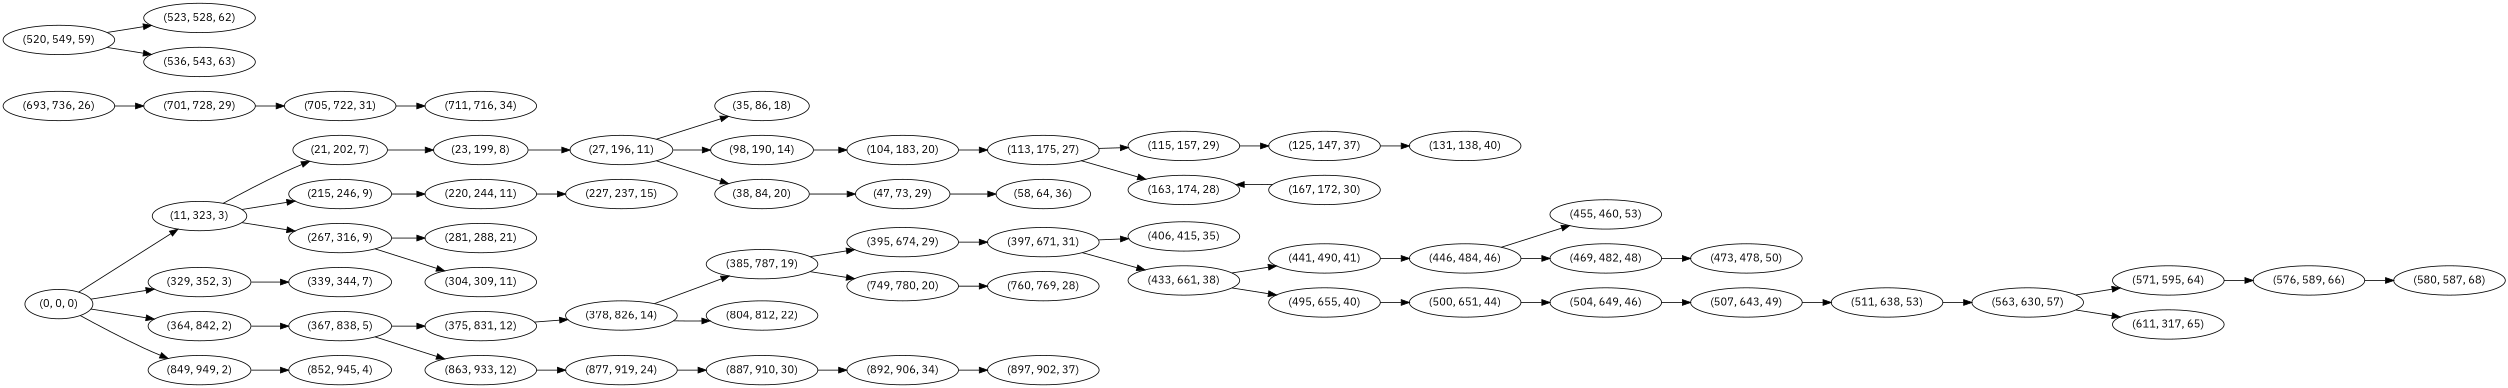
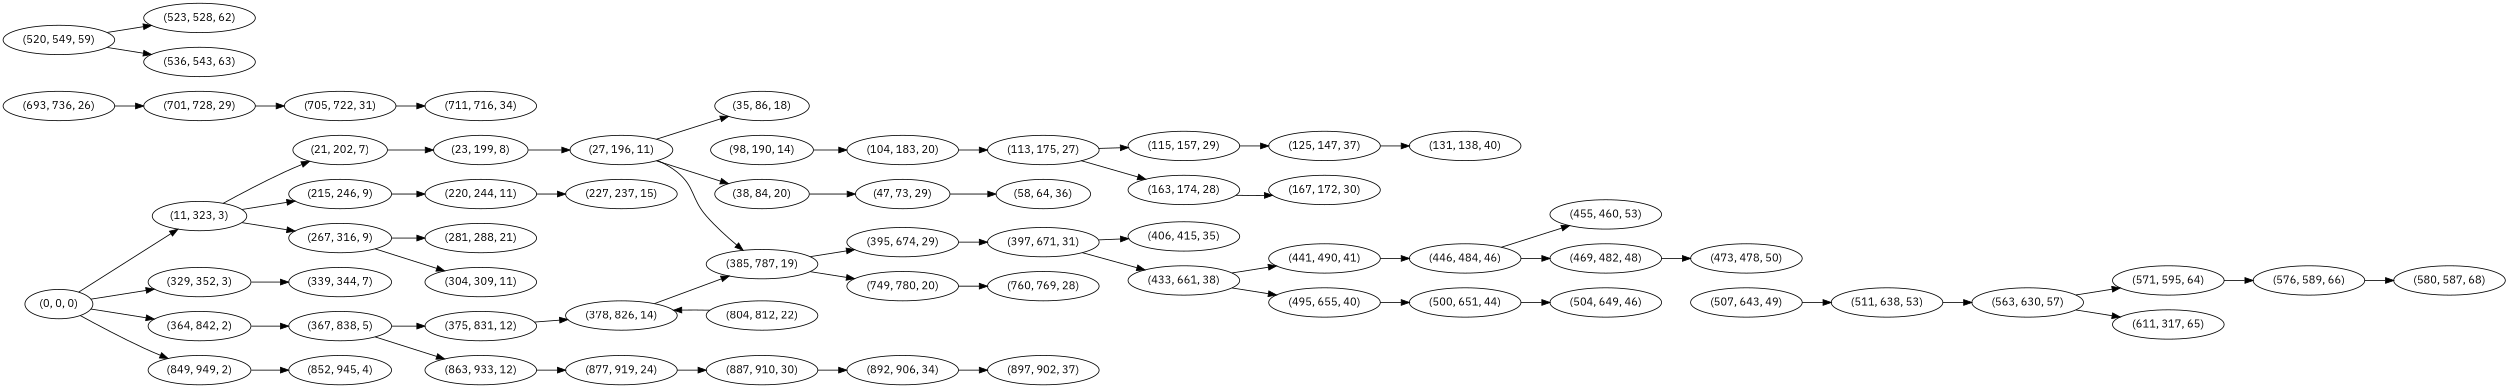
  digraph {
    fontname="IBM Plex Sans"
    rankdir=LR
    node [fontname="IBM Plex Sans"]
    edge [fontname="IBM Plex Sans"]
    "(0, 0, 0)"
    "(11, 323, 3)"
    "(329, 352, 3)"
    "(364, 842, 2)"
    "(849, 949, 2)"
    "(21, 202, 7)"
    "(215, 246, 9)"
    "(267, 316, 9)"
    "(339, 344, 7)"
    "(367, 838, 5)"
    "(852, 945, 4)"
    "(23, 199, 8)"
    "(220, 244, 11)"
    "(281, 288, 21)"
    "(304, 309, 11)"
    "(27, 196, 11)"
    "(35, 86, 18)"
    "(98, 190, 14)"
    "(38, 84, 20)"
    "(104, 183, 20)"
    "(47, 73, 29)"
    "(58, 64, 36)"
    "(113, 175, 27)"
    "(115, 157, 29)"
    "(163, 174, 28)"
    "(125, 147, 37)"
    "(167, 172, 30)"
    "(131, 138, 40)"
    "(227, 237, 15)"
    "(375, 831, 12)"
    "(863, 933, 12)"
    "(378, 826, 14)"
    "(385, 787, 19)"
    "(804, 812, 22)"
    "(395, 674, 29)"
    "(749, 780, 20)"
    "(397, 671, 31)"
    "(693, 736, 26)"
    "(701, 728, 29)"
    "(760, 769, 28)"
    "(406, 415, 35)"
    "(433, 661, 38)"
    "(441, 490, 41)"
    "(495, 655, 40)"
    "(446, 484, 46)"
    "(500, 651, 44)"
    "(455, 460, 53)"
    "(469, 482, 48)"
    "(473, 478, 50)"
    "(504, 649, 46)"
    "(507, 643, 49)"
    "(511, 638, 53)"
    "(563, 630, 57)"
    "(520, 549, 59)"
    "(523, 528, 62)"
    "(536, 543, 63)"
    "(571, 595, 64)"
    n58 [label="(611, 317, 65)"]
    "(576, 589, 66)"
    "(580, 587, 68)"
    "(705, 722, 31)"
    "(711, 716, 34)"
    "(877, 919, 24)"
    "(887, 910, 30)"
    "(892, 906, 34)"
    "(897, 902, 37)"
    "(0, 0, 0)" -> "(11, 323, 3)"
    "(0, 0, 0)" -> "(329, 352, 3)"
    "(0, 0, 0)" -> "(364, 842, 2)"
    "(0, 0, 0)" -> "(849, 949, 2)"
    "(11, 323, 3)" -> "(21, 202, 7)"
    "(11, 323, 3)" -> "(215, 246, 9)"
    "(11, 323, 3)" -> "(267, 316, 9)"
    "(329, 352, 3)" -> "(339, 344, 7)"
    "(364, 842, 2)" -> "(367, 838, 5)"
    "(849, 949, 2)" -> "(852, 945, 4)"
    "(21, 202, 7)" -> "(23, 199, 8)"
    "(215, 246, 9)" -> "(220, 244, 11)"
    "(267, 316, 9)" -> "(281, 288, 21)"
    "(267, 316, 9)" -> "(304, 309, 11)"
    "(367, 838, 5)" -> "(375, 831, 12)"
    "(367, 838, 5)" -> "(863, 933, 12)"
    "(23, 199, 8)" -> "(27, 196, 11)"
    "(220, 244, 11)" -> "(227, 237, 15)"
    "(27, 196, 11)" -> "(35, 86, 18)"
-   "(27, 196, 11)" -> "(98, 190, 14)"
+   "(27, 196, 11)" -> "(385, 787, 19)"
    "(27, 196, 11)" -> "(38, 84, 20)"
    "(98, 190, 14)" -> "(104, 183, 20)"
    "(38, 84, 20)" -> "(47, 73, 29)"
    "(104, 183, 20)" -> "(113, 175, 27)"
    "(47, 73, 29)" -> "(58, 64, 36)"
    "(113, 175, 27)" -> "(115, 157, 29)"
    "(113, 175, 27)" -> "(163, 174, 28)"
    "(115, 157, 29)" -> "(125, 147, 37)"
-   "(167, 172, 30)" -> "(163, 174, 28)"
+   "(163, 174, 28)" -> "(167, 172, 30)"
    "(125, 147, 37)" -> "(131, 138, 40)"
    "(375, 831, 12)" -> "(378, 826, 14)"
    "(863, 933, 12)" -> "(877, 919, 24)"
    "(378, 826, 14)" -> "(385, 787, 19)"
-   "(378, 826, 14)" -> "(804, 812, 22)"
+   "(804, 812, 22)" -> "(378, 826, 14)"
    "(385, 787, 19)" -> "(395, 674, 29)"
    "(385, 787, 19)" -> "(749, 780, 20)"
    "(395, 674, 29)" -> "(397, 671, 31)"
    "(749, 780, 20)" -> "(760, 769, 28)"
    "(397, 671, 31)" -> "(406, 415, 35)"
    "(397, 671, 31)" -> "(433, 661, 38)"
    "(693, 736, 26)" -> "(701, 728, 29)"
    "(701, 728, 29)" -> "(705, 722, 31)"
    "(433, 661, 38)" -> "(441, 490, 41)"
    "(433, 661, 38)" -> "(495, 655, 40)"
    "(441, 490, 41)" -> "(446, 484, 46)"
    "(495, 655, 40)" -> "(500, 651, 44)"
    "(446, 484, 46)" -> "(455, 460, 53)"
    "(446, 484, 46)" -> "(469, 482, 48)"
    "(500, 651, 44)" -> "(504, 649, 46)"
    "(469, 482, 48)" -> "(473, 478, 50)"
-   "(504, 649, 46)" -> "(507, 643, 49)"
    "(507, 643, 49)" -> "(511, 638, 53)"
    "(511, 638, 53)" -> "(563, 630, 57)"
    "(563, 630, 57)" -> "(571, 595, 64)"
    "(563, 630, 57)" -> n58
    "(520, 549, 59)" -> "(523, 528, 62)"
    "(520, 549, 59)" -> "(536, 543, 63)"
    "(571, 595, 64)" -> "(576, 589, 66)"
    "(576, 589, 66)" -> "(580, 587, 68)"
    "(705, 722, 31)" -> "(711, 716, 34)"
    "(877, 919, 24)" -> "(887, 910, 30)"
    "(887, 910, 30)" -> "(892, 906, 34)"
    "(892, 906, 34)" -> "(897, 902, 37)"
  }
